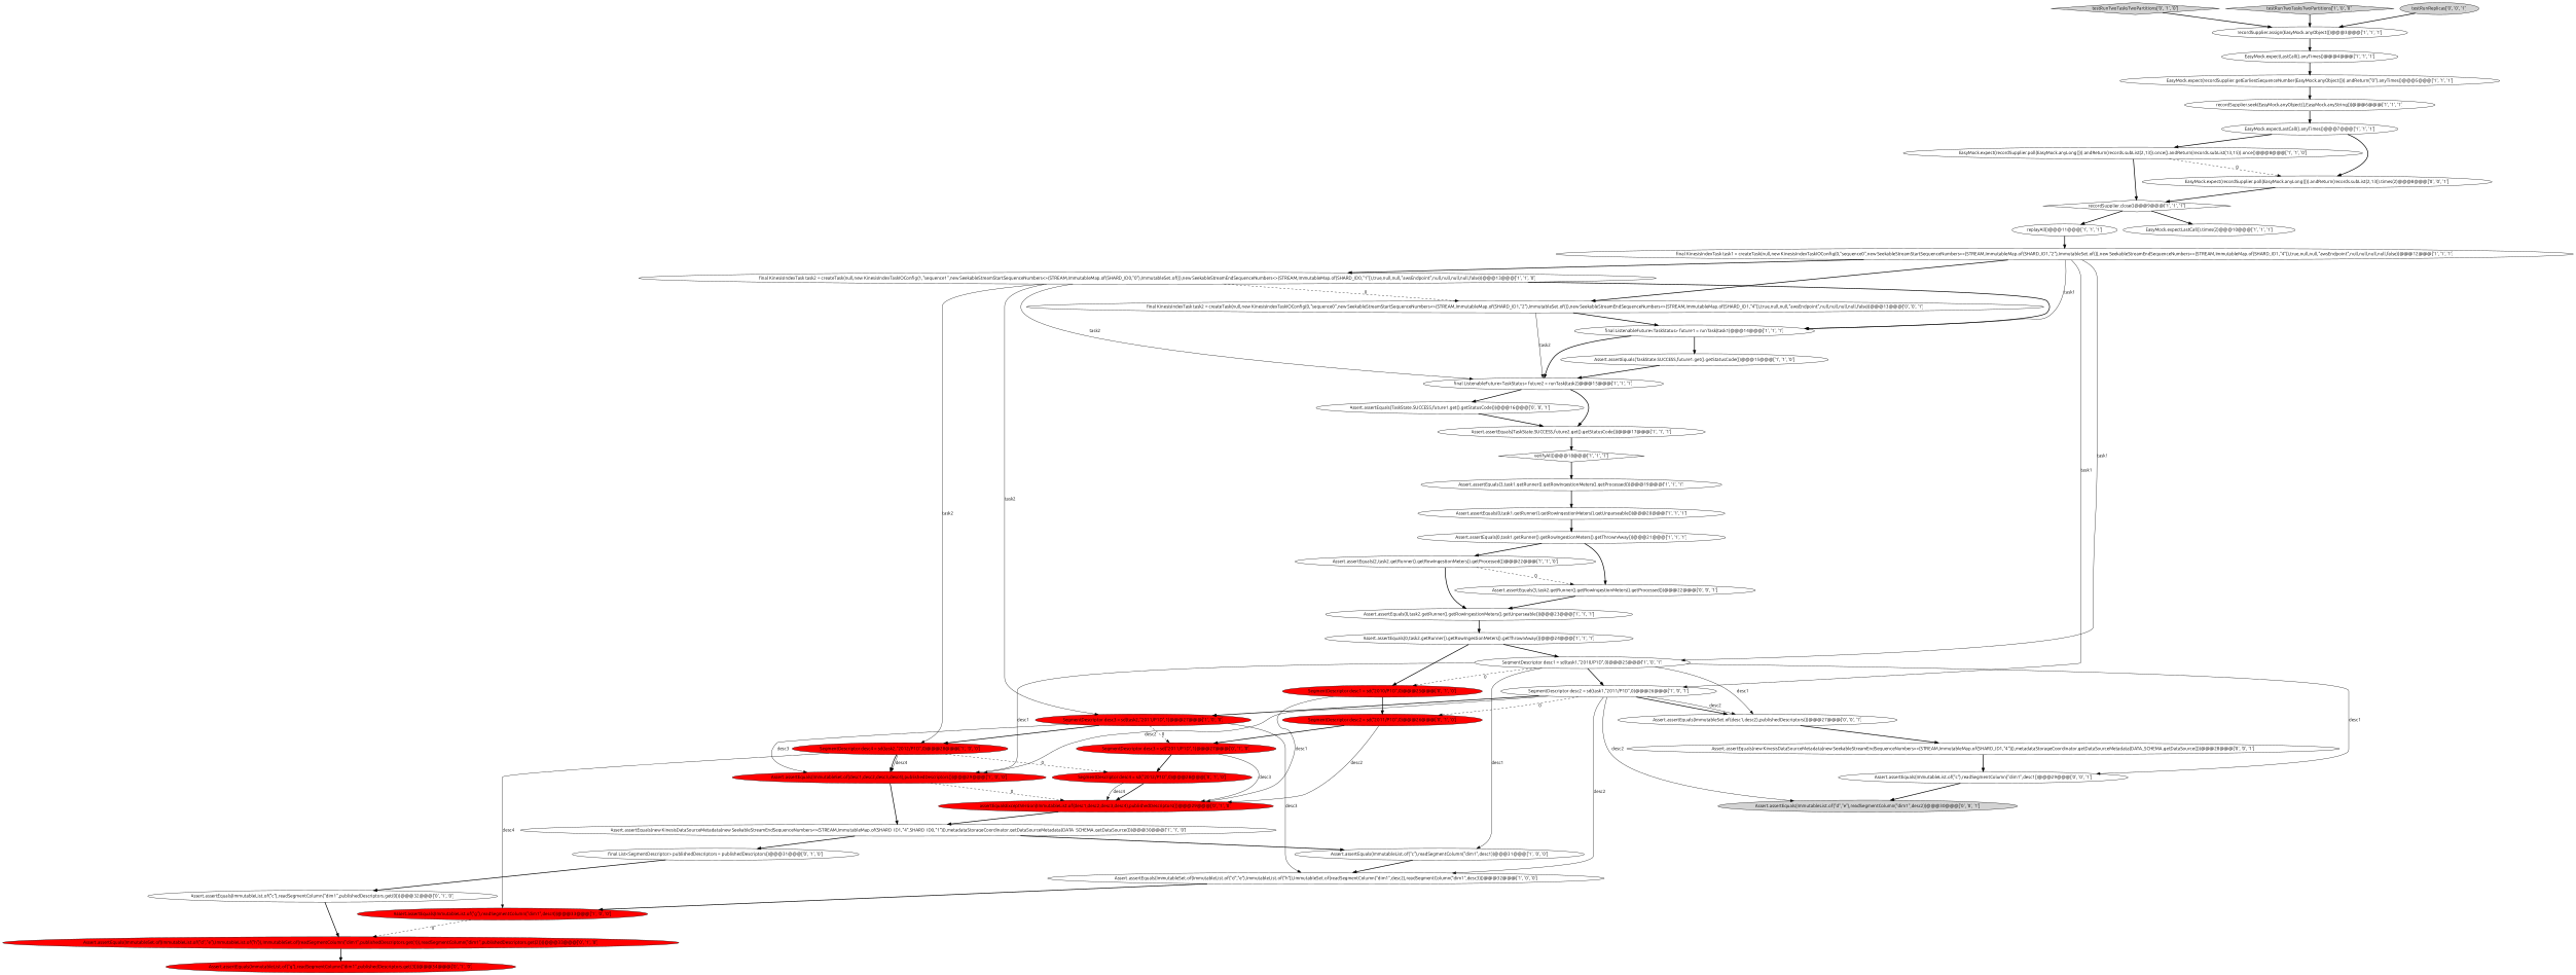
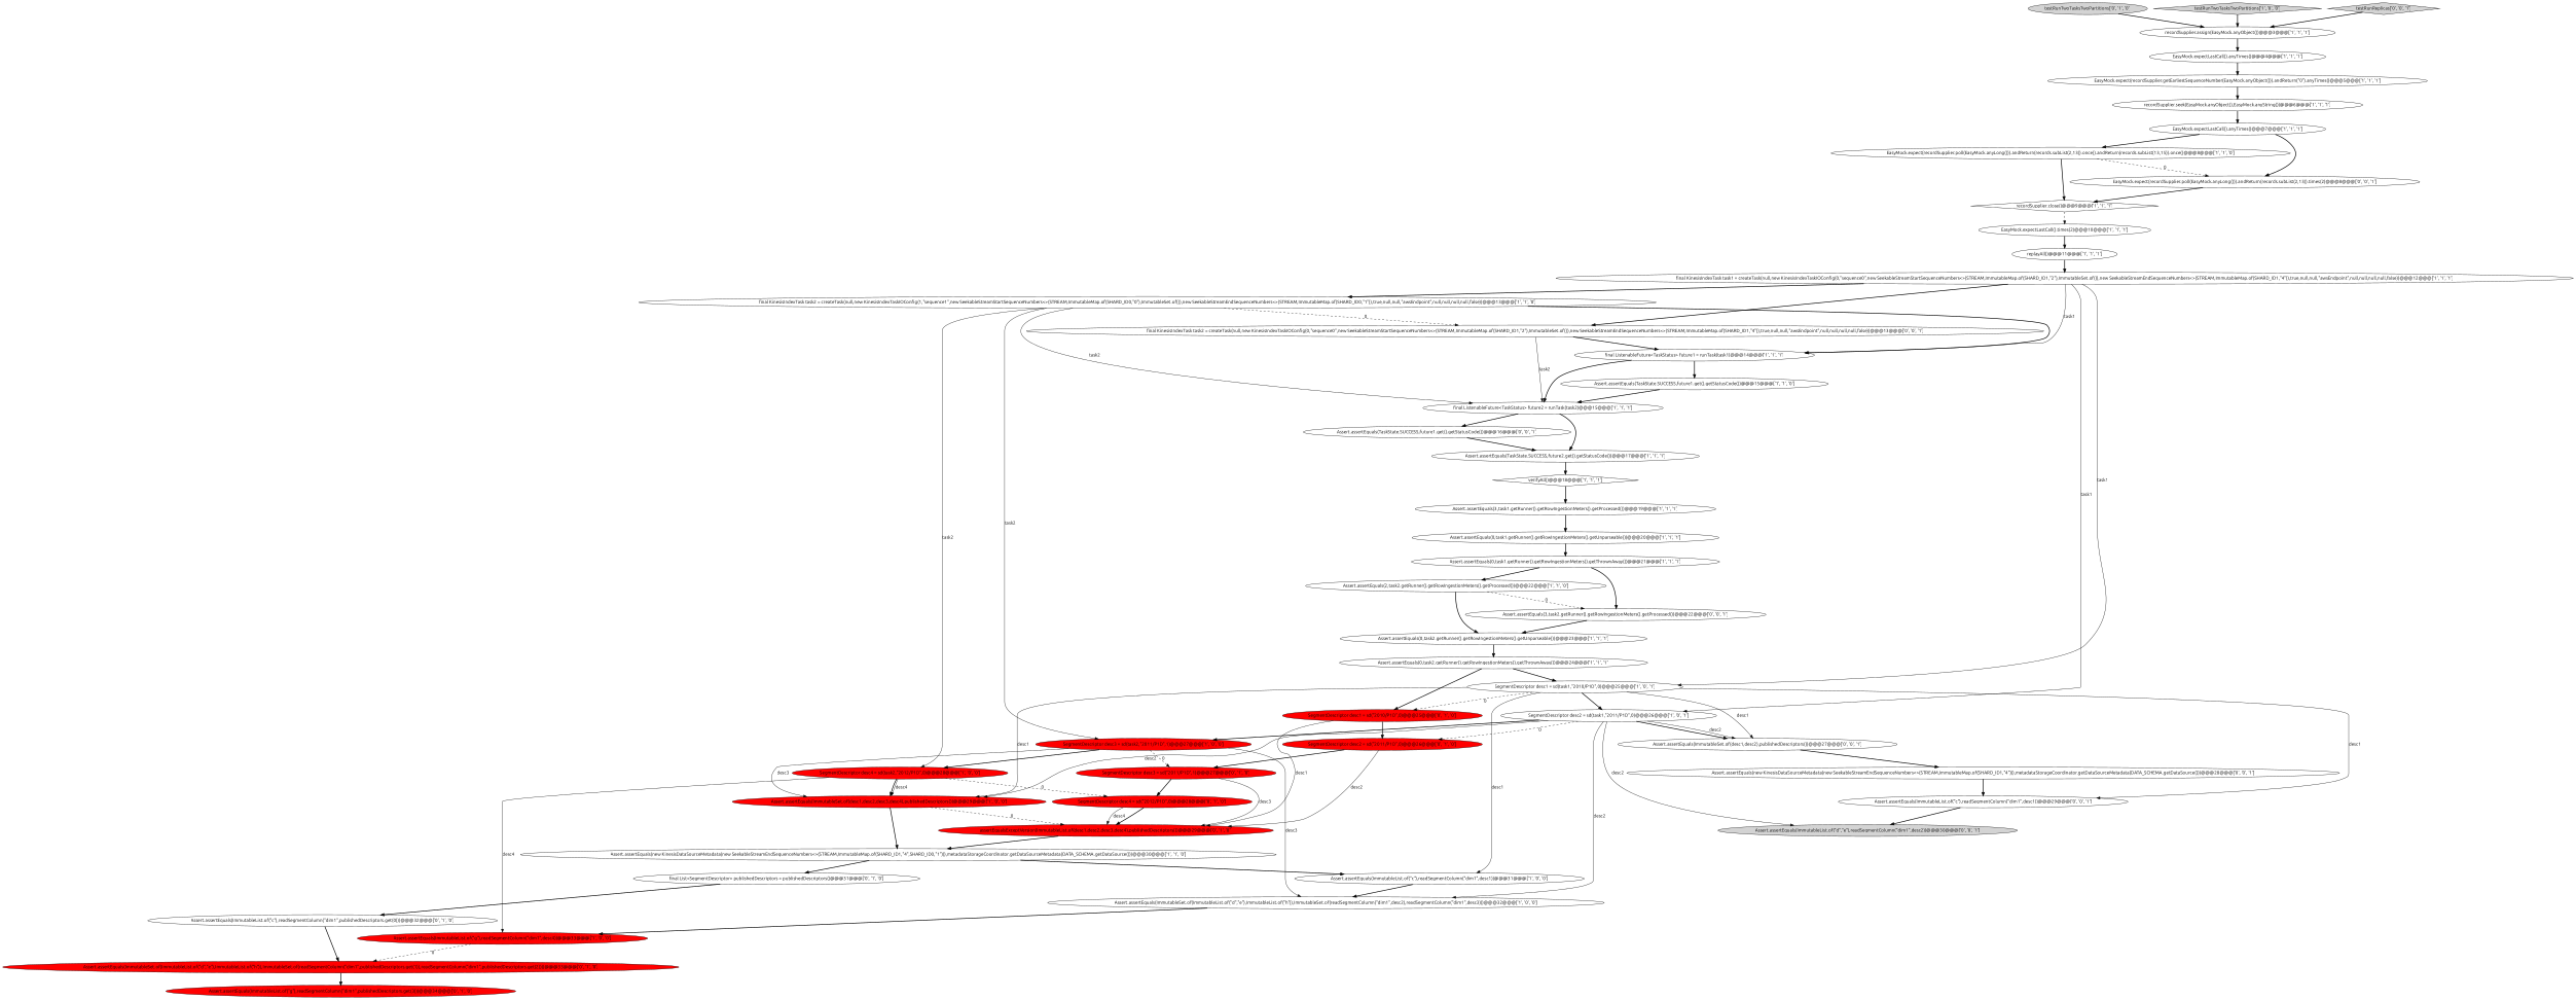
  digraph {
    fontname=Ubuntu
    node [fillcolor=white fontname=Ubuntu shape=ellipse style=filled]
    edge [fontname=Ubuntu style=bold]
    n1 [label="Assert.assertEquals(3,task2.getRunner().getRowIngestionMeters().getProcessed())@@@22@@@['0', '0', '1']"]
    n2 [label="Assert.assertEquals(0,task2.getRunner().getRowIngestionMeters().getUnparseable())@@@23@@@['1', '1', '1']"]
    n3 [label="Assert.assertEquals(0,task2.getRunner().getRowIngestionMeters().getThrownAway())@@@24@@@['1', '1', '1']"]
    n4 [fillcolor=red label="assertEqualsExceptVersion(ImmutableList.of(desc1,desc2,desc3,desc4),publishedDescriptors())@@@29@@@['0', '1', '0']"]
    n5 [label="Assert.assertEquals(new KinesisDataSourceMetadata(new SeekableStreamEndSequenceNumbers<>(STREAM,ImmutableMap.of(SHARD_ID1,\"4\",SHARD_ID0,\"1\"))),metadataStorageCoordinator.getDataSourceMetadata(DATA_SCHEMA.getDataSource()))@@@30@@@['1', '1', '0']"]
    n6 [label="Assert.assertEquals(ImmutableList.of(\"c\"),readSegmentColumn(\"dim1\",desc1))@@@31@@@['1', '0', '0']"]
    n7 [label="final List<SegmentDescriptor> publishedDescriptors = publishedDescriptors()@@@31@@@['0', '1', '0']"]
    n8 [label="recordSupplier.assign(EasyMock.anyObject())@@@3@@@['1', '1', '1']"]
    n9 [label="EasyMock.expectLastCall().anyTimes()@@@4@@@['1', '1', '1']"]
    n10 [label="EasyMock.expect(recordSupplier.getEarliestSequenceNumber(EasyMock.anyObject())).andReturn(\"0\").anyTimes()@@@5@@@['1', '1', '1']"]
    n11 [label="Assert.assertEquals(0,task1.getRunner().getRowIngestionMeters().getThrownAway())@@@21@@@['1', '1', '1']"]
    n12 [label="Assert.assertEquals(2,task2.getRunner().getRowIngestionMeters().getProcessed())@@@22@@@['1', '1', '0']"]
    n13 [label="replayAll()@@@11@@@['1', '1', '1']"]
    n14 [label="final KinesisIndexTask task1 = createTask(null,new KinesisIndexTaskIOConfig(0,\"sequence0\",new SeekableStreamStartSequenceNumbers<>(STREAM,ImmutableMap.of(SHARD_ID1,\"2\"),ImmutableSet.of()),new SeekableStreamEndSequenceNumbers<>(STREAM,ImmutableMap.of(SHARD_ID1,\"4\")),true,null,null,\"awsEndpoint\",null,null,null,null,false))@@@12@@@['1', '1', '1']"]
    n15 [label="SegmentDescriptor desc1 = sd(task1,\"2010/P1D\",0)@@@25@@@['1', '0', '1']"]
    n16 [label="SegmentDescriptor desc2 = sd(task1,\"2011/P1D\",0)@@@26@@@['1', '0', '1']"]
    n17 [label="final KinesisIndexTask task2 = createTask(null,new KinesisIndexTaskIOConfig(1,\"sequence1\",new SeekableStreamStartSequenceNumbers<>(STREAM,ImmutableMap.of(SHARD_ID0,\"0\"),ImmutableSet.of()),new SeekableStreamEndSequenceNumbers<>(STREAM,ImmutableMap.of(SHARD_ID0,\"1\")),true,null,null,\"awsEndpoint\",null,null,null,null,false))@@@13@@@['1', '1', '0']"]
    n18 [label="final ListenableFuture<TaskStatus> future1 = runTask(task1)@@@14@@@['1', '1', '1']"]
    n19 [label="final KinesisIndexTask task2 = createTask(null,new KinesisIndexTaskIOConfig(0,\"sequence0\",new SeekableStreamStartSequenceNumbers<>(STREAM,ImmutableMap.of(SHARD_ID1,\"2\"),ImmutableSet.of()),new SeekableStreamEndSequenceNumbers<>(STREAM,ImmutableMap.of(SHARD_ID1,\"4\")),true,null,null,\"awsEndpoint\",null,null,null,null,false))@@@13@@@['0', '0', '1']"]
    n20 [label="Assert.assertEquals(ImmutableSet.of(ImmutableList.of(\"d\",\"e\"),ImmutableList.of(\"h\")),ImmutableSet.of(readSegmentColumn(\"dim1\",desc2),readSegmentColumn(\"dim1\",desc3)))@@@32@@@['1', '0', '0']"]
    n21 [fillcolor=red label="Assert.assertEquals(ImmutableList.of(\"g\"),readSegmentColumn(\"dim1\",desc4))@@@33@@@['1', '0', '0']"]
-   n22 [fillcolor=lightgray label="testRunTwoTasksTwoPartitions['0', '1', '0']" shape=diamond]
+   n22 [fillcolor=lightgray label="testRunTwoTasksTwoPartitions['0', '1', '0']"]
    n23 [label="Assert.assertEquals(ImmutableList.of(\"c\"),readSegmentColumn(\"dim1\",desc1))@@@29@@@['0', '0', '1']"]
    n24 [fillcolor=red label="SegmentDescriptor desc1 = sd(\"2010/P1D\",0)@@@25@@@['0', '1', '0']"]
    n25 [fillcolor=red label="Assert.assertEquals(ImmutableSet.of(desc1,desc2,desc3,desc4),publishedDescriptors())@@@29@@@['1', '0', '0']"]
    n26 [label="Assert.assertEquals(ImmutableSet.of(desc1,desc2),publishedDescriptors())@@@27@@@['0', '0', '1']"]
    n27 [fillcolor=lightgray label="Assert.assertEquals(ImmutableList.of(\"d\",\"e\"),readSegmentColumn(\"dim1\",desc2))@@@30@@@['0', '0', '1']"]
    n28 [fillcolor=red label="SegmentDescriptor desc3 = sd(task2,\"2011/P1D\",1)@@@27@@@['1', '0', '0']"]
    n29 [fillcolor=red label="SegmentDescriptor desc2 = sd(\"2011/P1D\",0)@@@26@@@['0', '1', '0']"]
    n30 [label="Assert.assertEquals(new KinesisDataSourceMetadata(new SeekableStreamEndSequenceNumbers<>(STREAM,ImmutableMap.of(SHARD_ID1,\"4\"))),metadataStorageCoordinator.getDataSourceMetadata(DATA_SCHEMA.getDataSource()))@@@28@@@['0', '0', '1']"]
    n31 [fillcolor=red label="SegmentDescriptor desc4 = sd(task2,\"2012/P1D\",0)@@@28@@@['1', '0', '0']"]
    n32 [label="final ListenableFuture<TaskStatus> future2 = runTask(task2)@@@15@@@['1', '1', '1']"]
    n33 [label="Assert.assertEquals(TaskState.SUCCESS,future1.get().getStatusCode())@@@15@@@['1', '1', '0']"]
    n34 [fillcolor=red label="SegmentDescriptor desc4 = sd(\"2012/P1D\",0)@@@28@@@['0', '1', '0']"]
    n35 [fillcolor=red label="SegmentDescriptor desc3 = sd(\"2011/P1D\",1)@@@27@@@['0', '1', '0']"]
    n36 [label="Assert.assertEquals(TaskState.SUCCESS,future1.get().getStatusCode())@@@16@@@['0', '0', '1']"]
    n37 [label="Assert.assertEquals(TaskState.SUCCESS,future2.get().getStatusCode())@@@17@@@['1', '1', '1']"]
    n38 [label="Assert.assertEquals(ImmutableList.of(\"c\"),readSegmentColumn(\"dim1\",publishedDescriptors.get(0)))@@@32@@@['0', '1', '0']"]
    n39 [fillcolor=red label="Assert.assertEquals(ImmutableSet.of(ImmutableList.of(\"d\",\"e\"),ImmutableList.of(\"h\")),ImmutableSet.of(readSegmentColumn(\"dim1\",publishedDescriptors.get(1)),readSegmentColumn(\"dim1\",publishedDescriptors.get(2))))@@@33@@@['0', '1', '0']"]
    n40 [fillcolor=red label="Assert.assertEquals(ImmutableList.of(\"g\"),readSegmentColumn(\"dim1\",publishedDescriptors.get(3)))@@@34@@@['0', '1', '0']"]
    n41 [label="EasyMock.expectLastCall().anyTimes()@@@7@@@['1', '1', '1']"]
    n42 [label="EasyMock.expect(recordSupplier.poll(EasyMock.anyLong())).andReturn(records.subList(2,13)).once().andReturn(records.subList(13,15)).once()@@@8@@@['1', '1', '0']"]
    n43 [label="EasyMock.expect(recordSupplier.poll(EasyMock.anyLong())).andReturn(records.subList(2,13)).times(2)@@@8@@@['0', '0', '1']"]
    n44 [label="recordSupplier.close()@@@9@@@['1', '1', '1']" shape=diamond]
    n45 [fillcolor=lightgray label="testRunTwoTasksTwoPartitions['1', '0', '0']" shape=diamond]
    n46 [label="EasyMock.expectLastCall().times(2)@@@10@@@['1', '1', '1']"]
    n47 [label="verifyAll()@@@18@@@['1', '1', '1']" shape=diamond]
    n48 [label="recordSupplier.seek(EasyMock.anyObject(),EasyMock.anyString())@@@6@@@['1', '1', '1']"]
    n49 [label="Assert.assertEquals(3,task1.getRunner().getRowIngestionMeters().getProcessed())@@@19@@@['1', '1', '1']"]
    n50 [label="Assert.assertEquals(0,task1.getRunner().getRowIngestionMeters().getUnparseable())@@@20@@@['1', '1', '1']"]
-   n51 [fillcolor=lightgray label="testRunReplicas['0', '0', '1']"]
+   n51 [fillcolor=lightgray label="testRunReplicas['0', '0', '1']" shape=diamond]
    n1 -> n2
    n2 -> n3
    n3 -> n15
    n3 -> n24
    n4 -> n5
    n5 -> n6
    n5 -> n7
    n6 -> n20
    n7 -> n38
    n8 -> n9
    n9 -> n10
    n10 -> n48
    n11 -> n1
    n11 -> n12
    n12 -> n1 [label=0 style=dashed]
    n12 -> n2
    n13 -> n14
    n14 -> n15 [label=task1 style=solid]
    n14 -> n16 [label=task1 style=solid]
    n14 -> n17
    n14 -> n18 [label=task1 style=solid]
    n14 -> n19
    n15 -> n6 [label=desc1 style=solid]
    n15 -> n16
    n15 -> n23 [label=desc1 style=solid]
    n15 -> n24 [label=0 style=dashed]
    n15 -> n25 [label=desc1 style=solid]
    n15 -> n26 [label=desc1 style=solid]
    n16 -> n20 [label=desc2 style=solid]
    n16 -> n25 [label=desc2 style=solid]
    n16 -> n26
    n16 -> n26 [label=desc2 style=solid]
    n16 -> n27 [label=desc2 style=solid]
    n16 -> n28
    n16 -> n29 [label=0 style=dashed]
    n17 -> n18
    n17 -> n19 [label=0 style=dashed]
    n17 -> n28 [label=task2 style=solid]
    n17 -> n31 [label=task2 style=solid]
    n17 -> n32 [label=task2 style=solid]
    n18 -> n32
    n18 -> n33
    n19 -> n18
    n19 -> n32 [label=task2 style=solid]
    n20 -> n21
    n21 -> n39 [label=0 style=dashed]
    n22 -> n8
    n23 -> n27
    n24 -> n4 [label=desc1 style=solid]
    n24 -> n29
    n25 -> n4 [label=0 style=dashed]
    n25 -> n5
    n26 -> n30
    n28 -> n20 [label=desc3 style=solid]
    n28 -> n25 [label=desc3 style=solid]
    n28 -> n31
    n28 -> n35 [label=0 style=dashed]
    n29 -> n4 [label=desc2 style=solid]
    n29 -> n35
    n30 -> n23
    n31 -> n21 [label=desc4 style=solid]
    n31 -> n25
    n31 -> n25 [label=desc4 style=solid]
    n31 -> n34 [label=0 style=dashed]
    n32 -> n36
    n32 -> n37
    n33 -> n32
    n34 -> n4
    n34 -> n4 [label=desc4 style=solid]
    n35 -> n4 [label=desc3 style=solid]
    n35 -> n34
    n36 -> n37
    n37 -> n47
    n38 -> n39
    n39 -> n40
    n41 -> n42
    n41 -> n43
    n42 -> n43 [label=0 style=dashed]
    n42 -> n44
    n43 -> n44
-   n44 -> n46
+   n44 -> n46 [style=dashed]
    n45 -> n8
-   n44 -> n13
+   n46 -> n13
    n47 -> n49
    n48 -> n41
    n49 -> n50
    n50 -> n11
    n51 -> n8
  }
